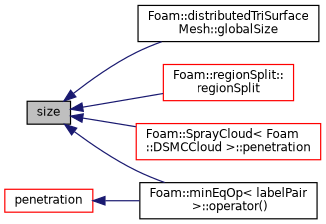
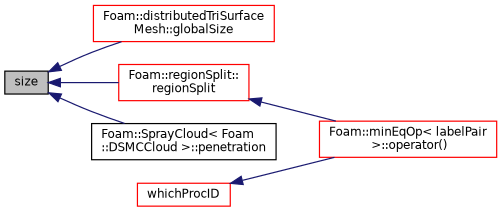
  digraph {
    rankdir=LR
    node [color=black fontname=Helvetica fontsize=10 shape=record]
    edge [color=midnightblue dir=back fontname=Helvetica fontsize=10 labelfontname=Helvetica labelfontsize=10 style=solid]
    n1 [fillcolor=grey75 fontcolor=black height=0.2 label=size style=filled width=0.4]
-   n2 [height=0.2 label="Foam::distributedTriSurface\lMesh::globalSize" width=0.4]
+   n2 [color=red height=0.2 label="Foam::distributedTriSurface\lMesh::globalSize" width=0.4]
    n3 [color=red height=0.2 label="Foam::regionSplit::\lregionSplit" width=0.4]
-   n4 [height=0.2 label="Foam::minEqOp\< labelPair\l \>::operator()" width=0.4]
-   n5 [color=red height=0.2 label="Foam::SprayCloud\< Foam\l::DSMCCloud \>::penetration" width=0.4]
-   n6 [color=red height=0.2 label=penetration width=0.4]
+   n4 [color=red height=0.2 label="Foam::minEqOp\< labelPair\l \>::operator()" width=0.4]
+   n5 [height=0.2 label="Foam::SprayCloud\< Foam\l::DSMCCloud \>::penetration" width=0.4]
+   n6 [color=red height=0.2 label=whichProcID width=0.4]
    n1 -> n2
    n1 -> n3
-   n1 -> n4
+   n3 -> n4
    n1 -> n5
    n6 -> n4
  }
